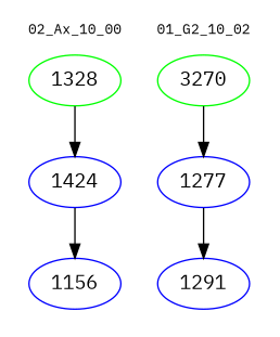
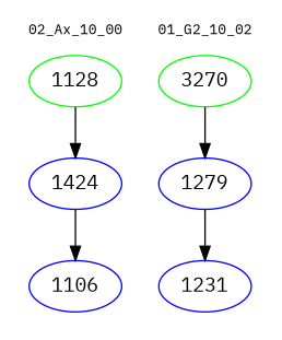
  digraph {
    fontname="IBM Plex Mono"
    node [color=blue fontname="IBM Plex Mono"]
    edge [color=black fontname="IBM Plex Mono"]
-   n1 [color=green label=1328]
+   n1 [color=green label=1128]
    n2 [label=1424]
-   n3 [label=1156]
+   n3 [label=1106]
    n4 [color=green label=3270]
-   n5 [label=1277]
-   n6 [label=1291]
+   n5 [label=1279]
+   n6 [label=1231]
    subgraph cluster_1 {
      color=white
      fontsize=10
      label="02_Ax_10_00"
      n1
      n2
      n3
    }
    subgraph cluster_2 {
      color=white
      fontsize=10
      label="01_G2_10_02"
      n4
      n5
      n6
    }
    n1 -> n2
    n2 -> n3
    n4 -> n5
    n5 -> n6
  }
